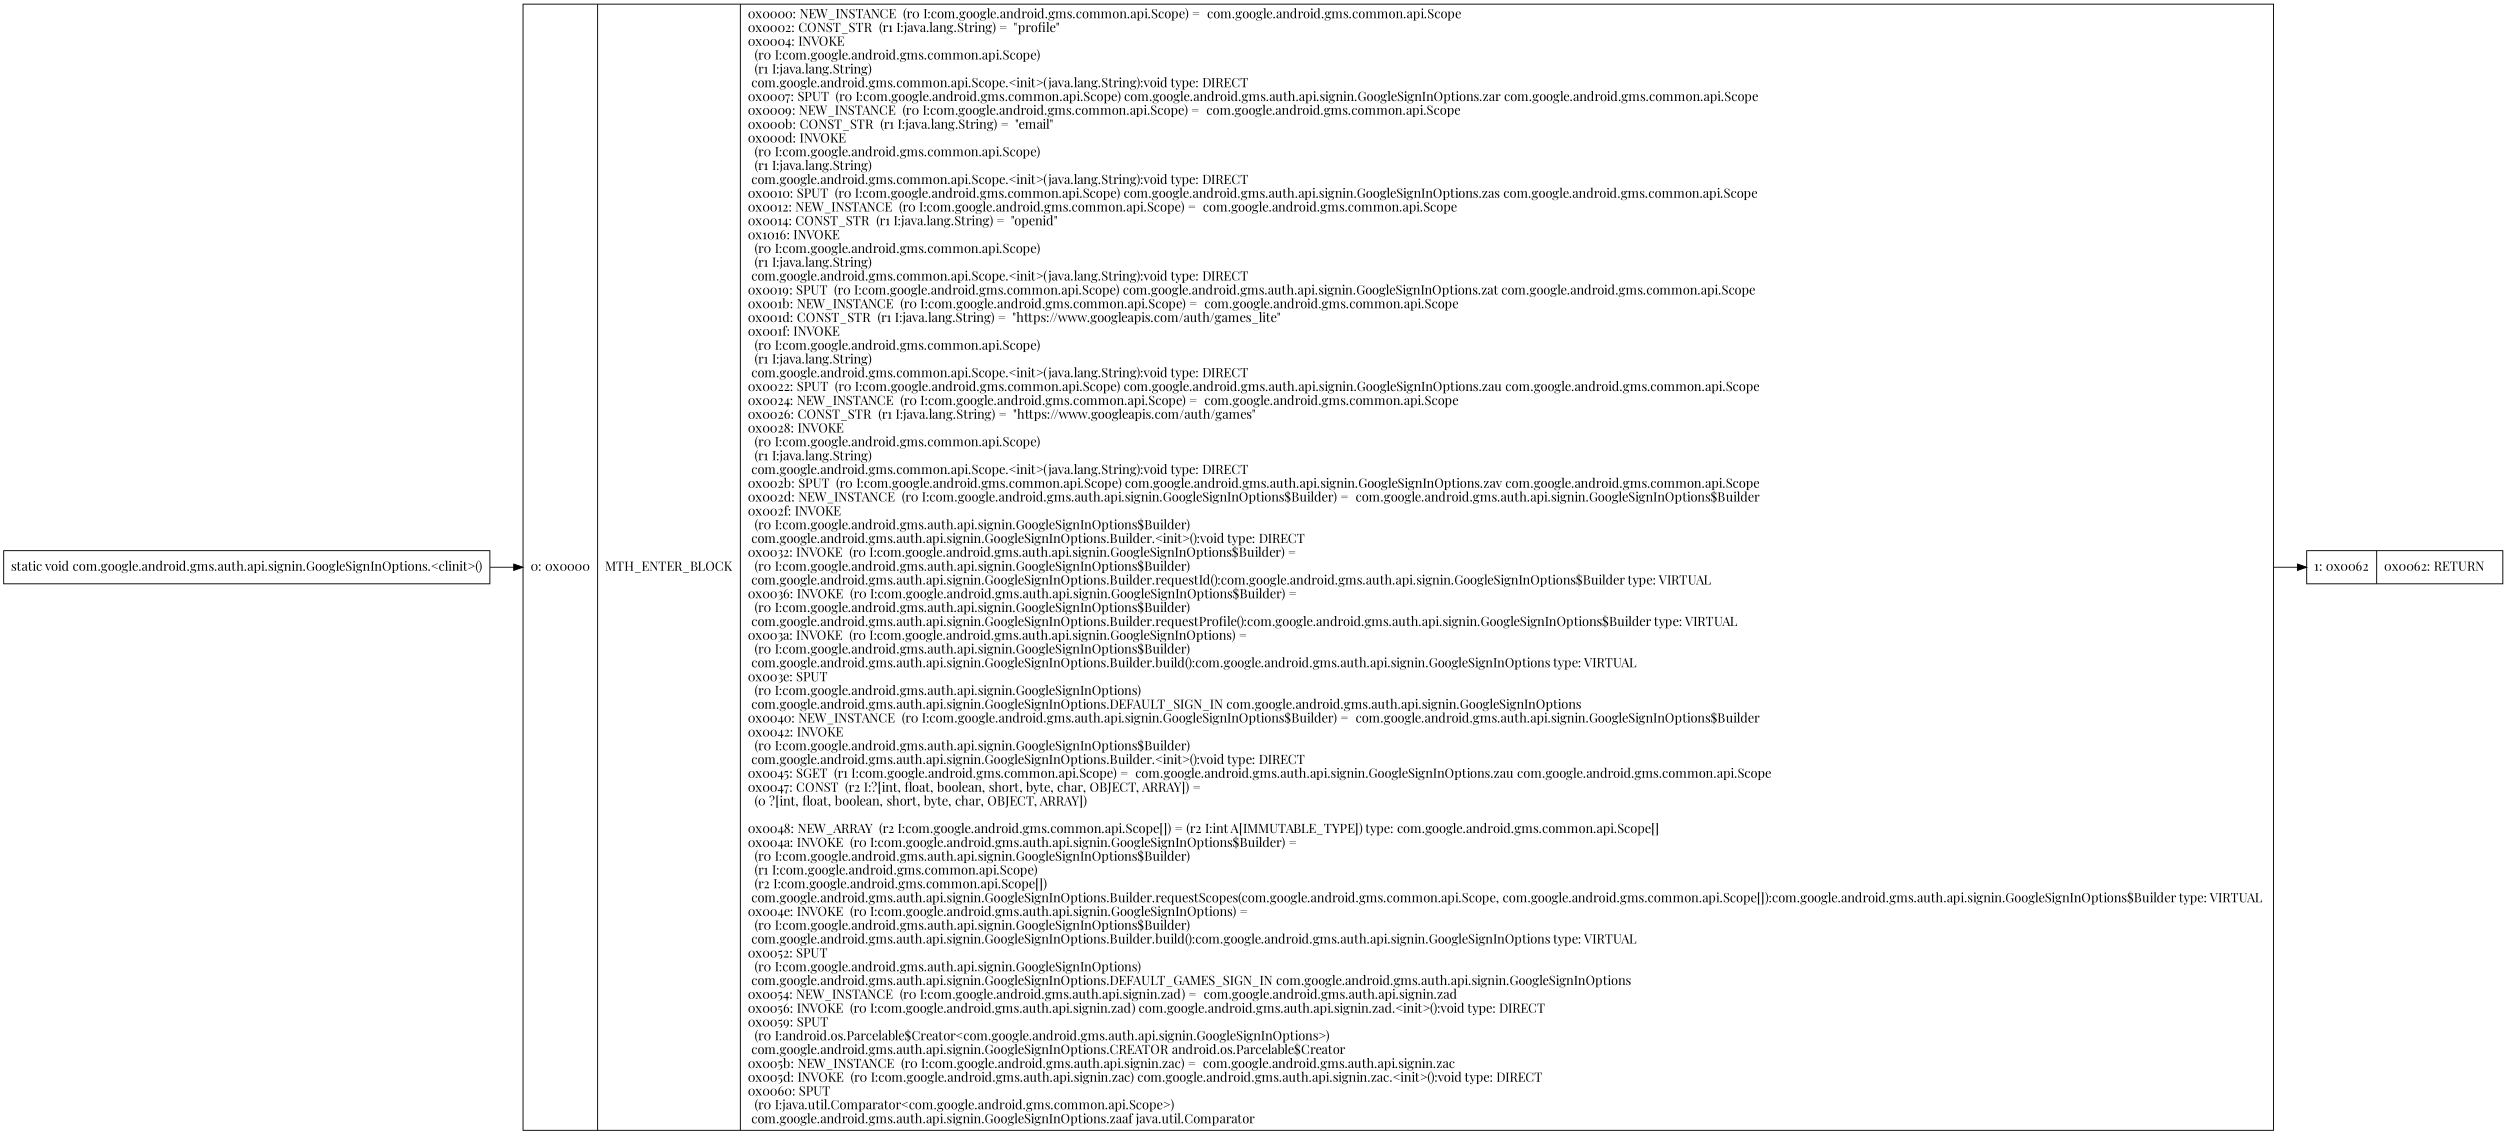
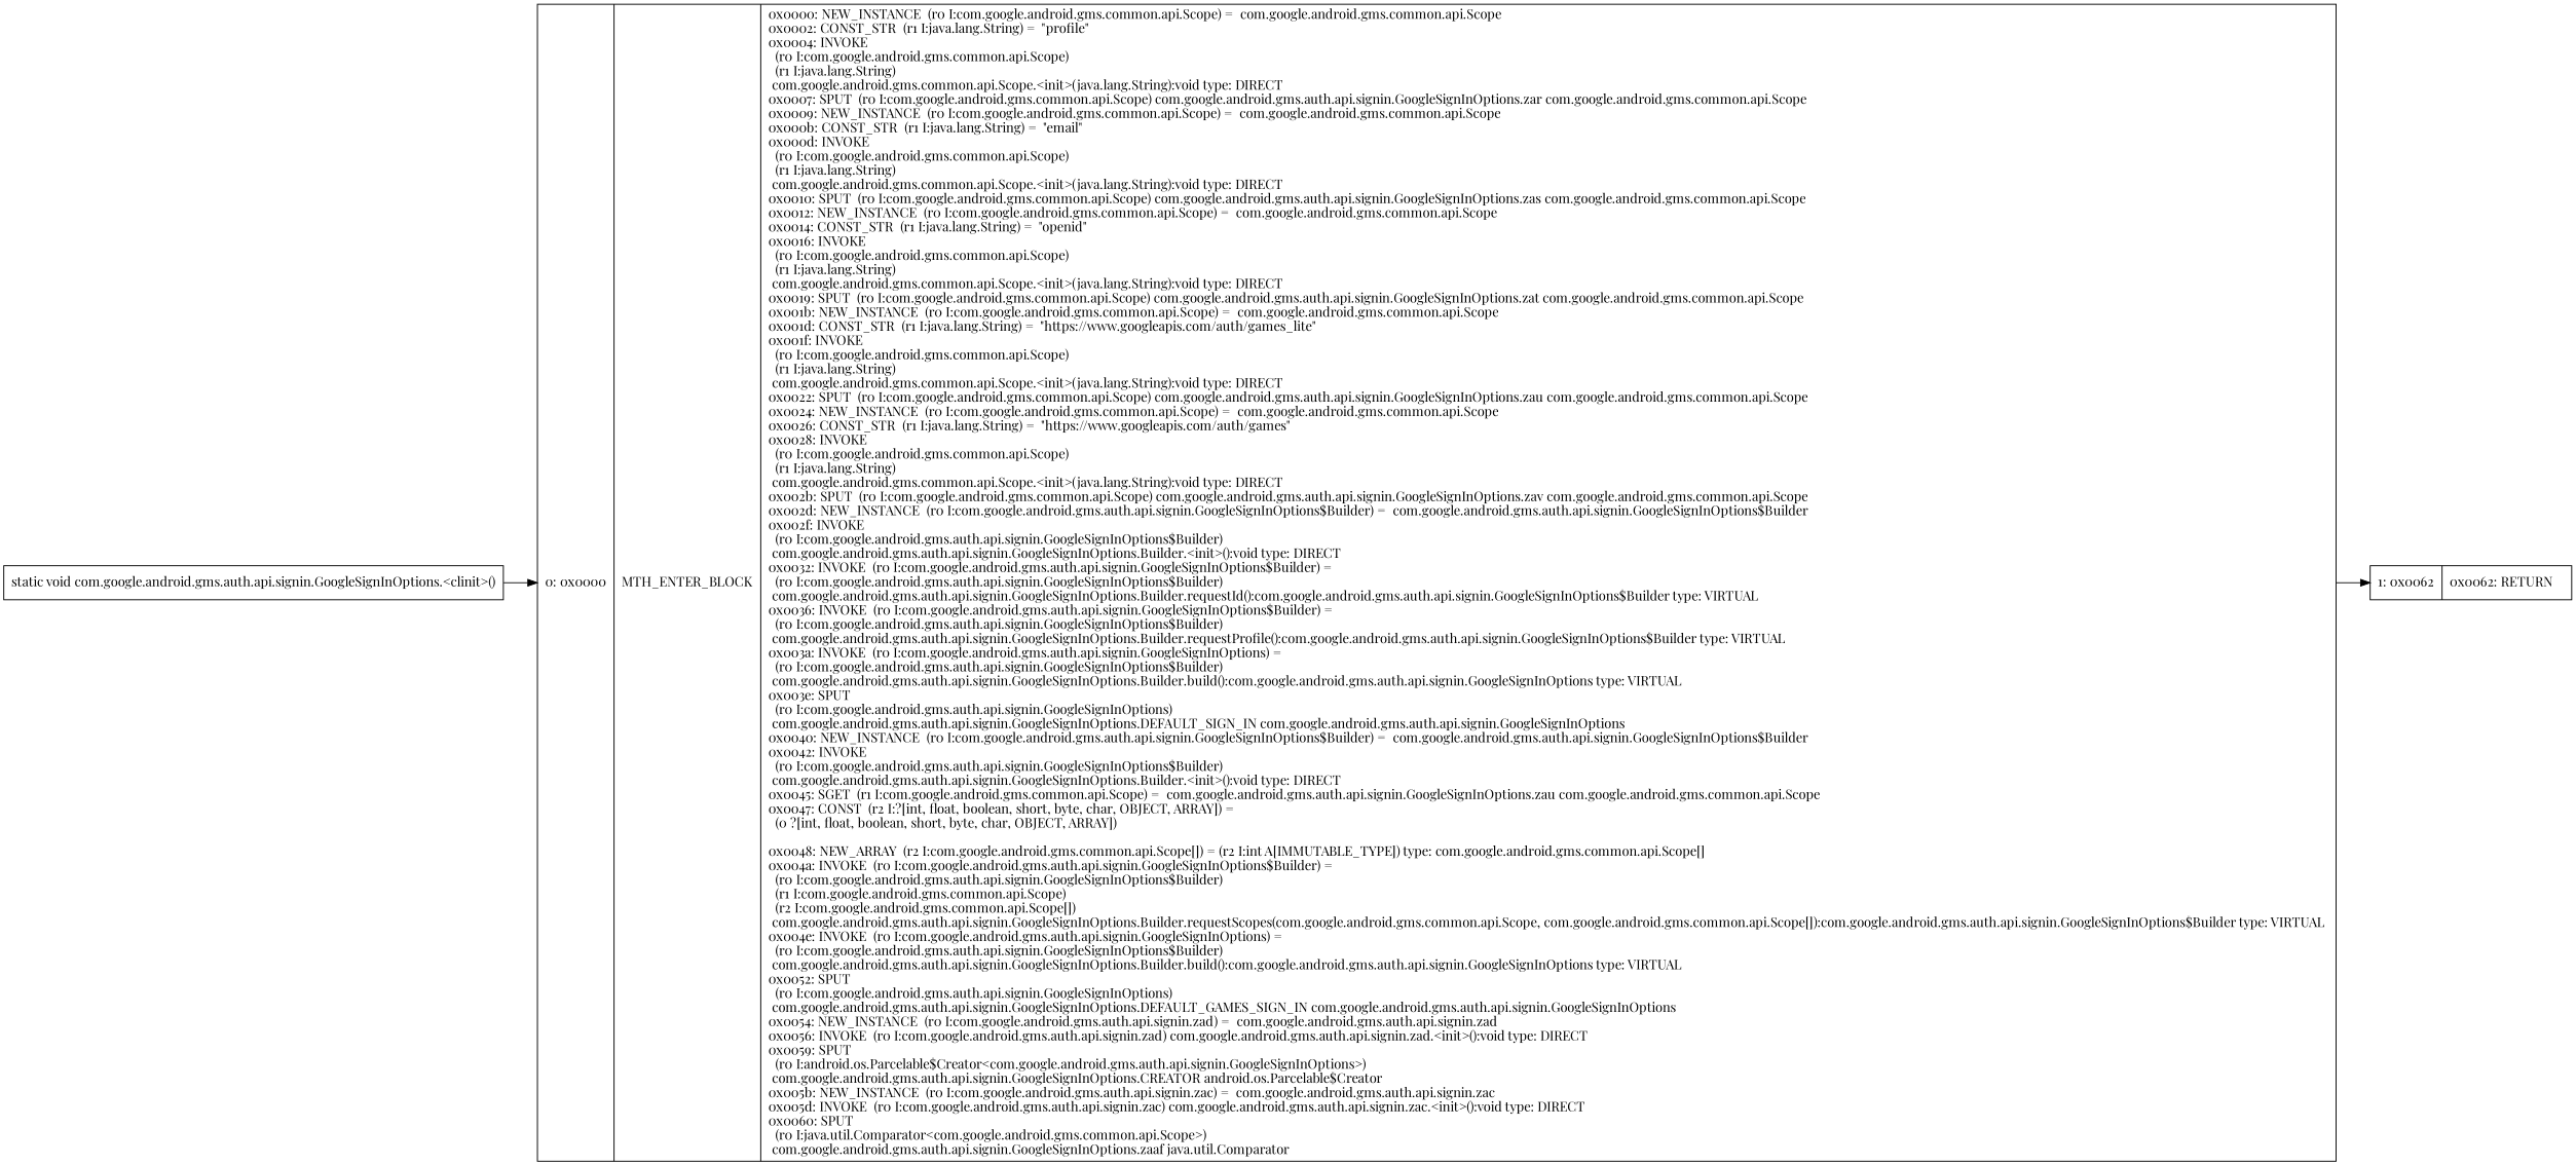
  digraph {
    rankdir=LR
    fontname="Playfair Display"
    node [shape=record fontname="Playfair Display"]
    edge [fontname="Playfair Display"]
-   n1 [label="{0\:\ 0x0000|MTH_ENTER_BLOCK\l|0x0000: NEW_INSTANCE  (r0 I:com.google.android.gms.common.api.Scope) =  com.google.android.gms.common.api.Scope \l0x0002: CONST_STR  (r1 I:java.lang.String) =  \"profile\" \l0x0004: INVOKE  \l  (r0 I:com.google.android.gms.common.api.Scope)\l  (r1 I:java.lang.String)\l com.google.android.gms.common.api.Scope.\<init\>(java.lang.String):void type: DIRECT \l0x0007: SPUT  (r0 I:com.google.android.gms.common.api.Scope) com.google.android.gms.auth.api.signin.GoogleSignInOptions.zar com.google.android.gms.common.api.Scope \l0x0009: NEW_INSTANCE  (r0 I:com.google.android.gms.common.api.Scope) =  com.google.android.gms.common.api.Scope \l0x000b: CONST_STR  (r1 I:java.lang.String) =  \"email\" \l0x000d: INVOKE  \l  (r0 I:com.google.android.gms.common.api.Scope)\l  (r1 I:java.lang.String)\l com.google.android.gms.common.api.Scope.\<init\>(java.lang.String):void type: DIRECT \l0x0010: SPUT  (r0 I:com.google.android.gms.common.api.Scope) com.google.android.gms.auth.api.signin.GoogleSignInOptions.zas com.google.android.gms.common.api.Scope \l0x0012: NEW_INSTANCE  (r0 I:com.google.android.gms.common.api.Scope) =  com.google.android.gms.common.api.Scope \l0x0014: CONST_STR  (r1 I:java.lang.String) =  \"openid\" \l0x1016: INVOKE  \l  (r0 I:com.google.android.gms.common.api.Scope)\l  (r1 I:java.lang.String)\l com.google.android.gms.common.api.Scope.\<init\>(java.lang.String):void type: DIRECT \l0x0019: SPUT  (r0 I:com.google.android.gms.common.api.Scope) com.google.android.gms.auth.api.signin.GoogleSignInOptions.zat com.google.android.gms.common.api.Scope \l0x001b: NEW_INSTANCE  (r0 I:com.google.android.gms.common.api.Scope) =  com.google.android.gms.common.api.Scope \l0x001d: CONST_STR  (r1 I:java.lang.String) =  \"https:\/\/www.googleapis.com\/auth\/games_lite\" \l0x001f: INVOKE  \l  (r0 I:com.google.android.gms.common.api.Scope)\l  (r1 I:java.lang.String)\l com.google.android.gms.common.api.Scope.\<init\>(java.lang.String):void type: DIRECT \l0x0022: SPUT  (r0 I:com.google.android.gms.common.api.Scope) com.google.android.gms.auth.api.signin.GoogleSignInOptions.zau com.google.android.gms.common.api.Scope \l0x0024: NEW_INSTANCE  (r0 I:com.google.android.gms.common.api.Scope) =  com.google.android.gms.common.api.Scope \l0x0026: CONST_STR  (r1 I:java.lang.String) =  \"https:\/\/www.googleapis.com\/auth\/games\" \l0x0028: INVOKE  \l  (r0 I:com.google.android.gms.common.api.Scope)\l  (r1 I:java.lang.String)\l com.google.android.gms.common.api.Scope.\<init\>(java.lang.String):void type: DIRECT \l0x002b: SPUT  (r0 I:com.google.android.gms.common.api.Scope) com.google.android.gms.auth.api.signin.GoogleSignInOptions.zav com.google.android.gms.common.api.Scope \l0x002d: NEW_INSTANCE  (r0 I:com.google.android.gms.auth.api.signin.GoogleSignInOptions$Builder) =  com.google.android.gms.auth.api.signin.GoogleSignInOptions$Builder \l0x002f: INVOKE  \l  (r0 I:com.google.android.gms.auth.api.signin.GoogleSignInOptions$Builder)\l com.google.android.gms.auth.api.signin.GoogleSignInOptions.Builder.\<init\>():void type: DIRECT \l0x0032: INVOKE  (r0 I:com.google.android.gms.auth.api.signin.GoogleSignInOptions$Builder) = \l  (r0 I:com.google.android.gms.auth.api.signin.GoogleSignInOptions$Builder)\l com.google.android.gms.auth.api.signin.GoogleSignInOptions.Builder.requestId():com.google.android.gms.auth.api.signin.GoogleSignInOptions$Builder type: VIRTUAL \l0x0036: INVOKE  (r0 I:com.google.android.gms.auth.api.signin.GoogleSignInOptions$Builder) = \l  (r0 I:com.google.android.gms.auth.api.signin.GoogleSignInOptions$Builder)\l com.google.android.gms.auth.api.signin.GoogleSignInOptions.Builder.requestProfile():com.google.android.gms.auth.api.signin.GoogleSignInOptions$Builder type: VIRTUAL \l0x003a: INVOKE  (r0 I:com.google.android.gms.auth.api.signin.GoogleSignInOptions) = \l  (r0 I:com.google.android.gms.auth.api.signin.GoogleSignInOptions$Builder)\l com.google.android.gms.auth.api.signin.GoogleSignInOptions.Builder.build():com.google.android.gms.auth.api.signin.GoogleSignInOptions type: VIRTUAL \l0x003e: SPUT  \l  (r0 I:com.google.android.gms.auth.api.signin.GoogleSignInOptions)\l com.google.android.gms.auth.api.signin.GoogleSignInOptions.DEFAULT_SIGN_IN com.google.android.gms.auth.api.signin.GoogleSignInOptions \l0x0040: NEW_INSTANCE  (r0 I:com.google.android.gms.auth.api.signin.GoogleSignInOptions$Builder) =  com.google.android.gms.auth.api.signin.GoogleSignInOptions$Builder \l0x0042: INVOKE  \l  (r0 I:com.google.android.gms.auth.api.signin.GoogleSignInOptions$Builder)\l com.google.android.gms.auth.api.signin.GoogleSignInOptions.Builder.\<init\>():void type: DIRECT \l0x0045: SGET  (r1 I:com.google.android.gms.common.api.Scope) =  com.google.android.gms.auth.api.signin.GoogleSignInOptions.zau com.google.android.gms.common.api.Scope \l0x0047: CONST  (r2 I:?[int, float, boolean, short, byte, char, OBJECT, ARRAY]) = \l  (0 ?[int, float, boolean, short, byte, char, OBJECT, ARRAY])\l \l0x0048: NEW_ARRAY  (r2 I:com.google.android.gms.common.api.Scope[]) = (r2 I:int A[IMMUTABLE_TYPE]) type: com.google.android.gms.common.api.Scope[] \l0x004a: INVOKE  (r0 I:com.google.android.gms.auth.api.signin.GoogleSignInOptions$Builder) = \l  (r0 I:com.google.android.gms.auth.api.signin.GoogleSignInOptions$Builder)\l  (r1 I:com.google.android.gms.common.api.Scope)\l  (r2 I:com.google.android.gms.common.api.Scope[])\l com.google.android.gms.auth.api.signin.GoogleSignInOptions.Builder.requestScopes(com.google.android.gms.common.api.Scope, com.google.android.gms.common.api.Scope[]):com.google.android.gms.auth.api.signin.GoogleSignInOptions$Builder type: VIRTUAL \l0x004e: INVOKE  (r0 I:com.google.android.gms.auth.api.signin.GoogleSignInOptions) = \l  (r0 I:com.google.android.gms.auth.api.signin.GoogleSignInOptions$Builder)\l com.google.android.gms.auth.api.signin.GoogleSignInOptions.Builder.build():com.google.android.gms.auth.api.signin.GoogleSignInOptions type: VIRTUAL \l0x0052: SPUT  \l  (r0 I:com.google.android.gms.auth.api.signin.GoogleSignInOptions)\l com.google.android.gms.auth.api.signin.GoogleSignInOptions.DEFAULT_GAMES_SIGN_IN com.google.android.gms.auth.api.signin.GoogleSignInOptions \l0x0054: NEW_INSTANCE  (r0 I:com.google.android.gms.auth.api.signin.zad) =  com.google.android.gms.auth.api.signin.zad \l0x0056: INVOKE  (r0 I:com.google.android.gms.auth.api.signin.zad) com.google.android.gms.auth.api.signin.zad.\<init\>():void type: DIRECT \l0x0059: SPUT  \l  (r0 I:android.os.Parcelable$Creator\<com.google.android.gms.auth.api.signin.GoogleSignInOptions\>)\l com.google.android.gms.auth.api.signin.GoogleSignInOptions.CREATOR android.os.Parcelable$Creator \l0x005b: NEW_INSTANCE  (r0 I:com.google.android.gms.auth.api.signin.zac) =  com.google.android.gms.auth.api.signin.zac \l0x005d: INVOKE  (r0 I:com.google.android.gms.auth.api.signin.zac) com.google.android.gms.auth.api.signin.zac.\<init\>():void type: DIRECT \l0x0060: SPUT  \l  (r0 I:java.util.Comparator\<com.google.android.gms.common.api.Scope\>)\l com.google.android.gms.auth.api.signin.GoogleSignInOptions.zaaf java.util.Comparator \l}"]
+   n1 [label="{0\:\ 0x0000|MTH_ENTER_BLOCK\l|0x0000: NEW_INSTANCE  (r0 I:com.google.android.gms.common.api.Scope) =  com.google.android.gms.common.api.Scope \l0x0002: CONST_STR  (r1 I:java.lang.String) =  \"profile\" \l0x0004: INVOKE  \l  (r0 I:com.google.android.gms.common.api.Scope)\l  (r1 I:java.lang.String)\l com.google.android.gms.common.api.Scope.\<init\>(java.lang.String):void type: DIRECT \l0x0007: SPUT  (r0 I:com.google.android.gms.common.api.Scope) com.google.android.gms.auth.api.signin.GoogleSignInOptions.zar com.google.android.gms.common.api.Scope \l0x0009: NEW_INSTANCE  (r0 I:com.google.android.gms.common.api.Scope) =  com.google.android.gms.common.api.Scope \l0x000b: CONST_STR  (r1 I:java.lang.String) =  \"email\" \l0x000d: INVOKE  \l  (r0 I:com.google.android.gms.common.api.Scope)\l  (r1 I:java.lang.String)\l com.google.android.gms.common.api.Scope.\<init\>(java.lang.String):void type: DIRECT \l0x0010: SPUT  (r0 I:com.google.android.gms.common.api.Scope) com.google.android.gms.auth.api.signin.GoogleSignInOptions.zas com.google.android.gms.common.api.Scope \l0x0012: NEW_INSTANCE  (r0 I:com.google.android.gms.common.api.Scope) =  com.google.android.gms.common.api.Scope \l0x0014: CONST_STR  (r1 I:java.lang.String) =  \"openid\" \l0x0016: INVOKE  \l  (r0 I:com.google.android.gms.common.api.Scope)\l  (r1 I:java.lang.String)\l com.google.android.gms.common.api.Scope.\<init\>(java.lang.String):void type: DIRECT \l0x0019: SPUT  (r0 I:com.google.android.gms.common.api.Scope) com.google.android.gms.auth.api.signin.GoogleSignInOptions.zat com.google.android.gms.common.api.Scope \l0x001b: NEW_INSTANCE  (r0 I:com.google.android.gms.common.api.Scope) =  com.google.android.gms.common.api.Scope \l0x001d: CONST_STR  (r1 I:java.lang.String) =  \"https:\/\/www.googleapis.com\/auth\/games_lite\" \l0x001f: INVOKE  \l  (r0 I:com.google.android.gms.common.api.Scope)\l  (r1 I:java.lang.String)\l com.google.android.gms.common.api.Scope.\<init\>(java.lang.String):void type: DIRECT \l0x0022: SPUT  (r0 I:com.google.android.gms.common.api.Scope) com.google.android.gms.auth.api.signin.GoogleSignInOptions.zau com.google.android.gms.common.api.Scope \l0x0024: NEW_INSTANCE  (r0 I:com.google.android.gms.common.api.Scope) =  com.google.android.gms.common.api.Scope \l0x0026: CONST_STR  (r1 I:java.lang.String) =  \"https:\/\/www.googleapis.com\/auth\/games\" \l0x0028: INVOKE  \l  (r0 I:com.google.android.gms.common.api.Scope)\l  (r1 I:java.lang.String)\l com.google.android.gms.common.api.Scope.\<init\>(java.lang.String):void type: DIRECT \l0x002b: SPUT  (r0 I:com.google.android.gms.common.api.Scope) com.google.android.gms.auth.api.signin.GoogleSignInOptions.zav com.google.android.gms.common.api.Scope \l0x002d: NEW_INSTANCE  (r0 I:com.google.android.gms.auth.api.signin.GoogleSignInOptions$Builder) =  com.google.android.gms.auth.api.signin.GoogleSignInOptions$Builder \l0x002f: INVOKE  \l  (r0 I:com.google.android.gms.auth.api.signin.GoogleSignInOptions$Builder)\l com.google.android.gms.auth.api.signin.GoogleSignInOptions.Builder.\<init\>():void type: DIRECT \l0x0032: INVOKE  (r0 I:com.google.android.gms.auth.api.signin.GoogleSignInOptions$Builder) = \l  (r0 I:com.google.android.gms.auth.api.signin.GoogleSignInOptions$Builder)\l com.google.android.gms.auth.api.signin.GoogleSignInOptions.Builder.requestId():com.google.android.gms.auth.api.signin.GoogleSignInOptions$Builder type: VIRTUAL \l0x0036: INVOKE  (r0 I:com.google.android.gms.auth.api.signin.GoogleSignInOptions$Builder) = \l  (r0 I:com.google.android.gms.auth.api.signin.GoogleSignInOptions$Builder)\l com.google.android.gms.auth.api.signin.GoogleSignInOptions.Builder.requestProfile():com.google.android.gms.auth.api.signin.GoogleSignInOptions$Builder type: VIRTUAL \l0x003a: INVOKE  (r0 I:com.google.android.gms.auth.api.signin.GoogleSignInOptions) = \l  (r0 I:com.google.android.gms.auth.api.signin.GoogleSignInOptions$Builder)\l com.google.android.gms.auth.api.signin.GoogleSignInOptions.Builder.build():com.google.android.gms.auth.api.signin.GoogleSignInOptions type: VIRTUAL \l0x003e: SPUT  \l  (r0 I:com.google.android.gms.auth.api.signin.GoogleSignInOptions)\l com.google.android.gms.auth.api.signin.GoogleSignInOptions.DEFAULT_SIGN_IN com.google.android.gms.auth.api.signin.GoogleSignInOptions \l0x0040: NEW_INSTANCE  (r0 I:com.google.android.gms.auth.api.signin.GoogleSignInOptions$Builder) =  com.google.android.gms.auth.api.signin.GoogleSignInOptions$Builder \l0x0042: INVOKE  \l  (r0 I:com.google.android.gms.auth.api.signin.GoogleSignInOptions$Builder)\l com.google.android.gms.auth.api.signin.GoogleSignInOptions.Builder.\<init\>():void type: DIRECT \l0x0045: SGET  (r1 I:com.google.android.gms.common.api.Scope) =  com.google.android.gms.auth.api.signin.GoogleSignInOptions.zau com.google.android.gms.common.api.Scope \l0x0047: CONST  (r2 I:?[int, float, boolean, short, byte, char, OBJECT, ARRAY]) = \l  (0 ?[int, float, boolean, short, byte, char, OBJECT, ARRAY])\l \l0x0048: NEW_ARRAY  (r2 I:com.google.android.gms.common.api.Scope[]) = (r2 I:int A[IMMUTABLE_TYPE]) type: com.google.android.gms.common.api.Scope[] \l0x004a: INVOKE  (r0 I:com.google.android.gms.auth.api.signin.GoogleSignInOptions$Builder) = \l  (r0 I:com.google.android.gms.auth.api.signin.GoogleSignInOptions$Builder)\l  (r1 I:com.google.android.gms.common.api.Scope)\l  (r2 I:com.google.android.gms.common.api.Scope[])\l com.google.android.gms.auth.api.signin.GoogleSignInOptions.Builder.requestScopes(com.google.android.gms.common.api.Scope, com.google.android.gms.common.api.Scope[]):com.google.android.gms.auth.api.signin.GoogleSignInOptions$Builder type: VIRTUAL \l0x004e: INVOKE  (r0 I:com.google.android.gms.auth.api.signin.GoogleSignInOptions) = \l  (r0 I:com.google.android.gms.auth.api.signin.GoogleSignInOptions$Builder)\l com.google.android.gms.auth.api.signin.GoogleSignInOptions.Builder.build():com.google.android.gms.auth.api.signin.GoogleSignInOptions type: VIRTUAL \l0x0052: SPUT  \l  (r0 I:com.google.android.gms.auth.api.signin.GoogleSignInOptions)\l com.google.android.gms.auth.api.signin.GoogleSignInOptions.DEFAULT_GAMES_SIGN_IN com.google.android.gms.auth.api.signin.GoogleSignInOptions \l0x0054: NEW_INSTANCE  (r0 I:com.google.android.gms.auth.api.signin.zad) =  com.google.android.gms.auth.api.signin.zad \l0x0056: INVOKE  (r0 I:com.google.android.gms.auth.api.signin.zad) com.google.android.gms.auth.api.signin.zad.\<init\>():void type: DIRECT \l0x0059: SPUT  \l  (r0 I:android.os.Parcelable$Creator\<com.google.android.gms.auth.api.signin.GoogleSignInOptions\>)\l com.google.android.gms.auth.api.signin.GoogleSignInOptions.CREATOR android.os.Parcelable$Creator \l0x005b: NEW_INSTANCE  (r0 I:com.google.android.gms.auth.api.signin.zac) =  com.google.android.gms.auth.api.signin.zac \l0x005d: INVOKE  (r0 I:com.google.android.gms.auth.api.signin.zac) com.google.android.gms.auth.api.signin.zac.\<init\>():void type: DIRECT \l0x0060: SPUT  \l  (r0 I:java.util.Comparator\<com.google.android.gms.common.api.Scope\>)\l com.google.android.gms.auth.api.signin.GoogleSignInOptions.zaaf java.util.Comparator \l}"]
    n2 [label="{1\:\ 0x0062|0x0062: RETURN   \l}"]
    n3 [label="{static void com.google.android.gms.auth.api.signin.GoogleSignInOptions.\<clinit\>() }"]
    n1 -> n2
    n3 -> n1
  }
